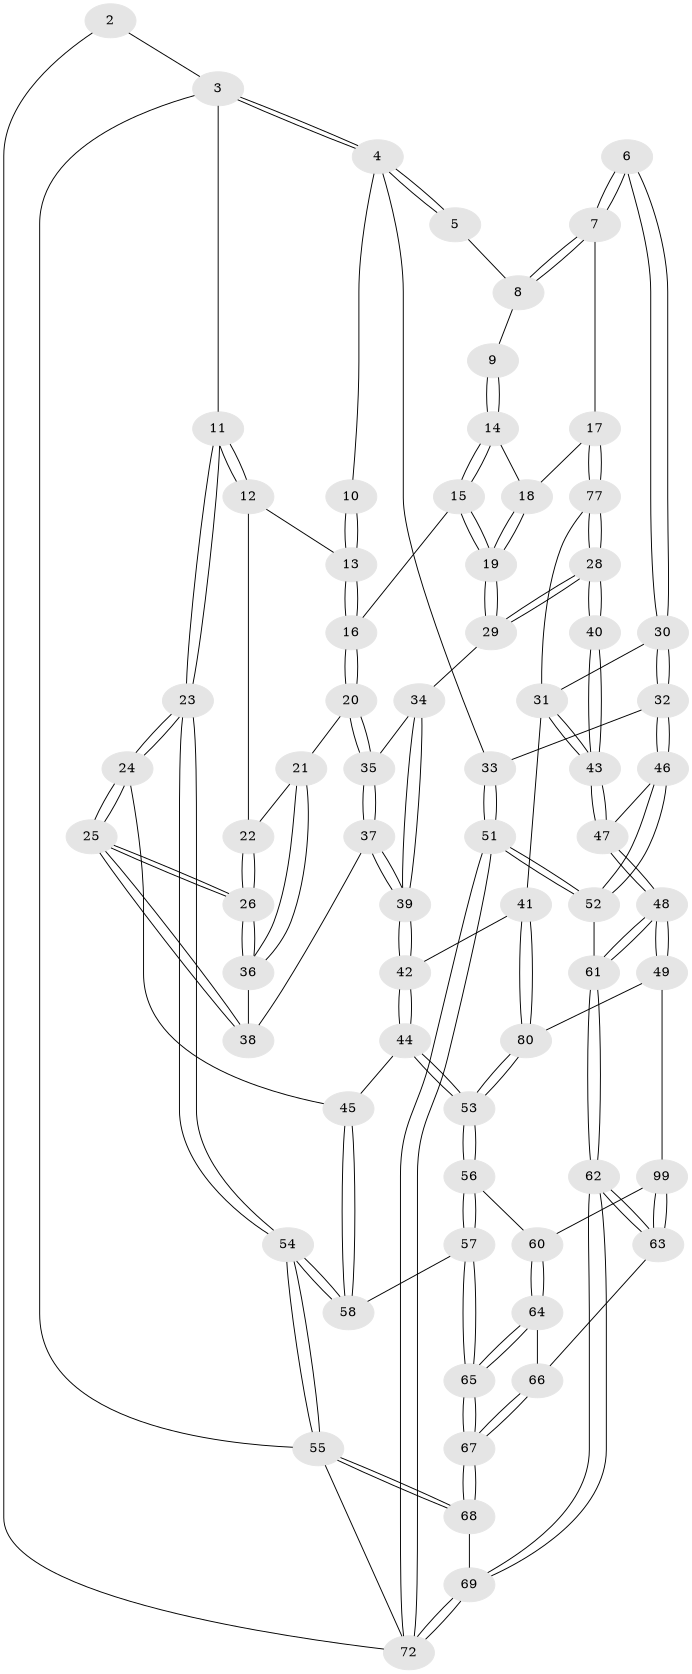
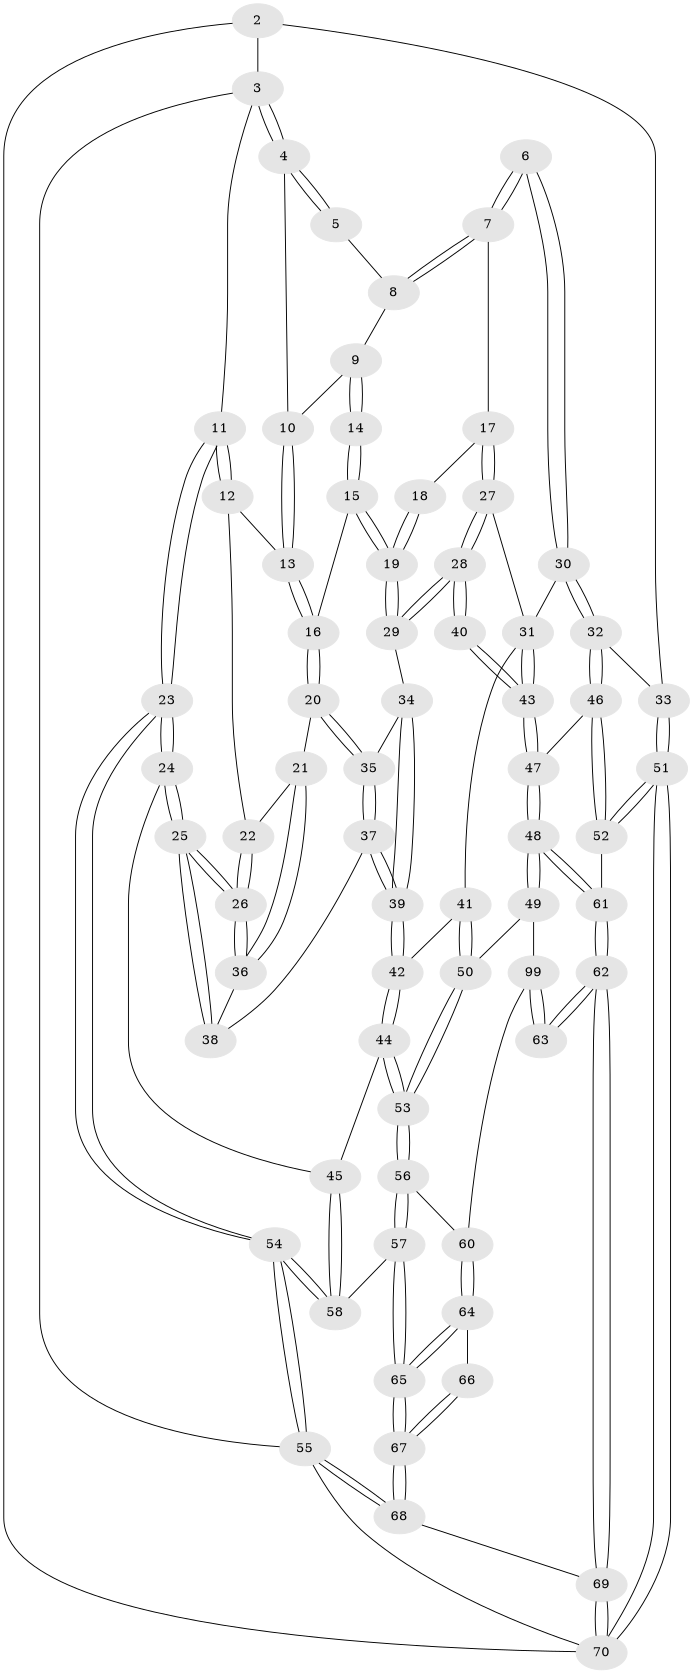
  graph {
    node [color=gray90 style=filled]
    2
    3
    33
-   70 [label=72]
+   70
    6
    7
    30
    4
    11
    55
    51
    5
    10
    12
    23
    68
    8
    13
    9
    17
    31
    32
    18
-   27 [label=77]
+   27
    14
    15
    16
    22
    24
    54
    26
    20
    19
    29
    21
    35
    28
    34
    36
    37
    38
    25
    45
    58
    40
    43
    41
    39
    46
    47
    52
    42
    44
-   50 [label=80]
+   50
    53
    48
    56
    61
    49
    n60 [label=99]
    62
    60
    63
    57
    69
    65
    64
    67
    66
    2 -- 3
-   4 -- 33
+   2 -- 33
    2 -- 70
    3 -- 4
    3 -- 4
    3 -- 11
    3 -- 55
    33 -- 51
    33 -- 51
    6 -- 7
    6 -- 7
    6 -- 30
    6 -- 30
    7 -- 8
    7 -- 8
    7 -- 17
    30 -- 31
    30 -- 32
    30 -- 32
    4 -- 5
    4 -- 5
    4 -- 10
    11 -- 12
    11 -- 12
    11 -- 23
    11 -- 23
    55 -- 70
    55 -- 68
    55 -- 68
    51 -- 70
    51 -- 70
    51 -- 52
    51 -- 52
    5 -- 8
    10 -- 13
    10 -- 13
    12 -- 13
    12 -- 22
    23 -- 24
    23 -- 24
    23 -- 54
    23 -- 54
    68 -- 69
    8 -- 9
    13 -- 16
    13 -- 16
+   9 -- 10
    9 -- 14
    9 -- 14
    17 -- 18
    17 -- 27
    17 -- 27
    31 -- 43
    31 -- 43
    31 -- 41
    32 -- 33
    32 -- 46
    32 -- 46
    18 -- 19
    18 -- 19
    27 -- 31
    27 -- 28
    27 -- 28
-   14 -- 18
    14 -- 15
    14 -- 15
    15 -- 16
    15 -- 19
    15 -- 19
    16 -- 20
    16 -- 20
    22 -- 26
    22 -- 26
    24 -- 25
    24 -- 25
    24 -- 45
    54 -- 55
    54 -- 55
    54 -- 58
    54 -- 58
    26 -- 36
    26 -- 36
    20 -- 21
    20 -- 35
    20 -- 35
    19 -- 29
    19 -- 29
    29 -- 34
    21 -- 22
    21 -- 36
    21 -- 36
    35 -- 37
    35 -- 37
    28 -- 29
    28 -- 29
    28 -- 40
    28 -- 40
    34 -- 35
    34 -- 39
    34 -- 39
    36 -- 38
    37 -- 38
    37 -- 39
    37 -- 39
    25 -- 26
    25 -- 26
    25 -- 38
    25 -- 38
    45 -- 58
    45 -- 58
    40 -- 43
    40 -- 43
    43 -- 47
    43 -- 47
    41 -- 42
    41 -- 50
    41 -- 50
    39 -- 42
    39 -- 42
    46 -- 47
    46 -- 52
    46 -- 52
    47 -- 48
    47 -- 48
    52 -- 61
    42 -- 44
    42 -- 44
    44 -- 45
    44 -- 53
    44 -- 53
    50 -- 53
    50 -- 53
    53 -- 56
    53 -- 56
    48 -- 61
    48 -- 61
    48 -- 49
    48 -- 49
    56 -- 60
    56 -- 57
    56 -- 57
    61 -- 62
    61 -- 62
    49 -- 50
    49 -- n60
    n60 -- 60
    n60 -- 63
    n60 -- 63
    62 -- 63
    62 -- 63
    62 -- 69
    62 -- 69
    60 -- 64
    60 -- 64
-   63 -- 66
    57 -- 58
    57 -- 65
    57 -- 65
    69 -- 70
    69 -- 70
    65 -- 67
    65 -- 67
    64 -- 65
    64 -- 65
    64 -- 66
    67 -- 68
    67 -- 68
    66 -- 67
    66 -- 67
  }
